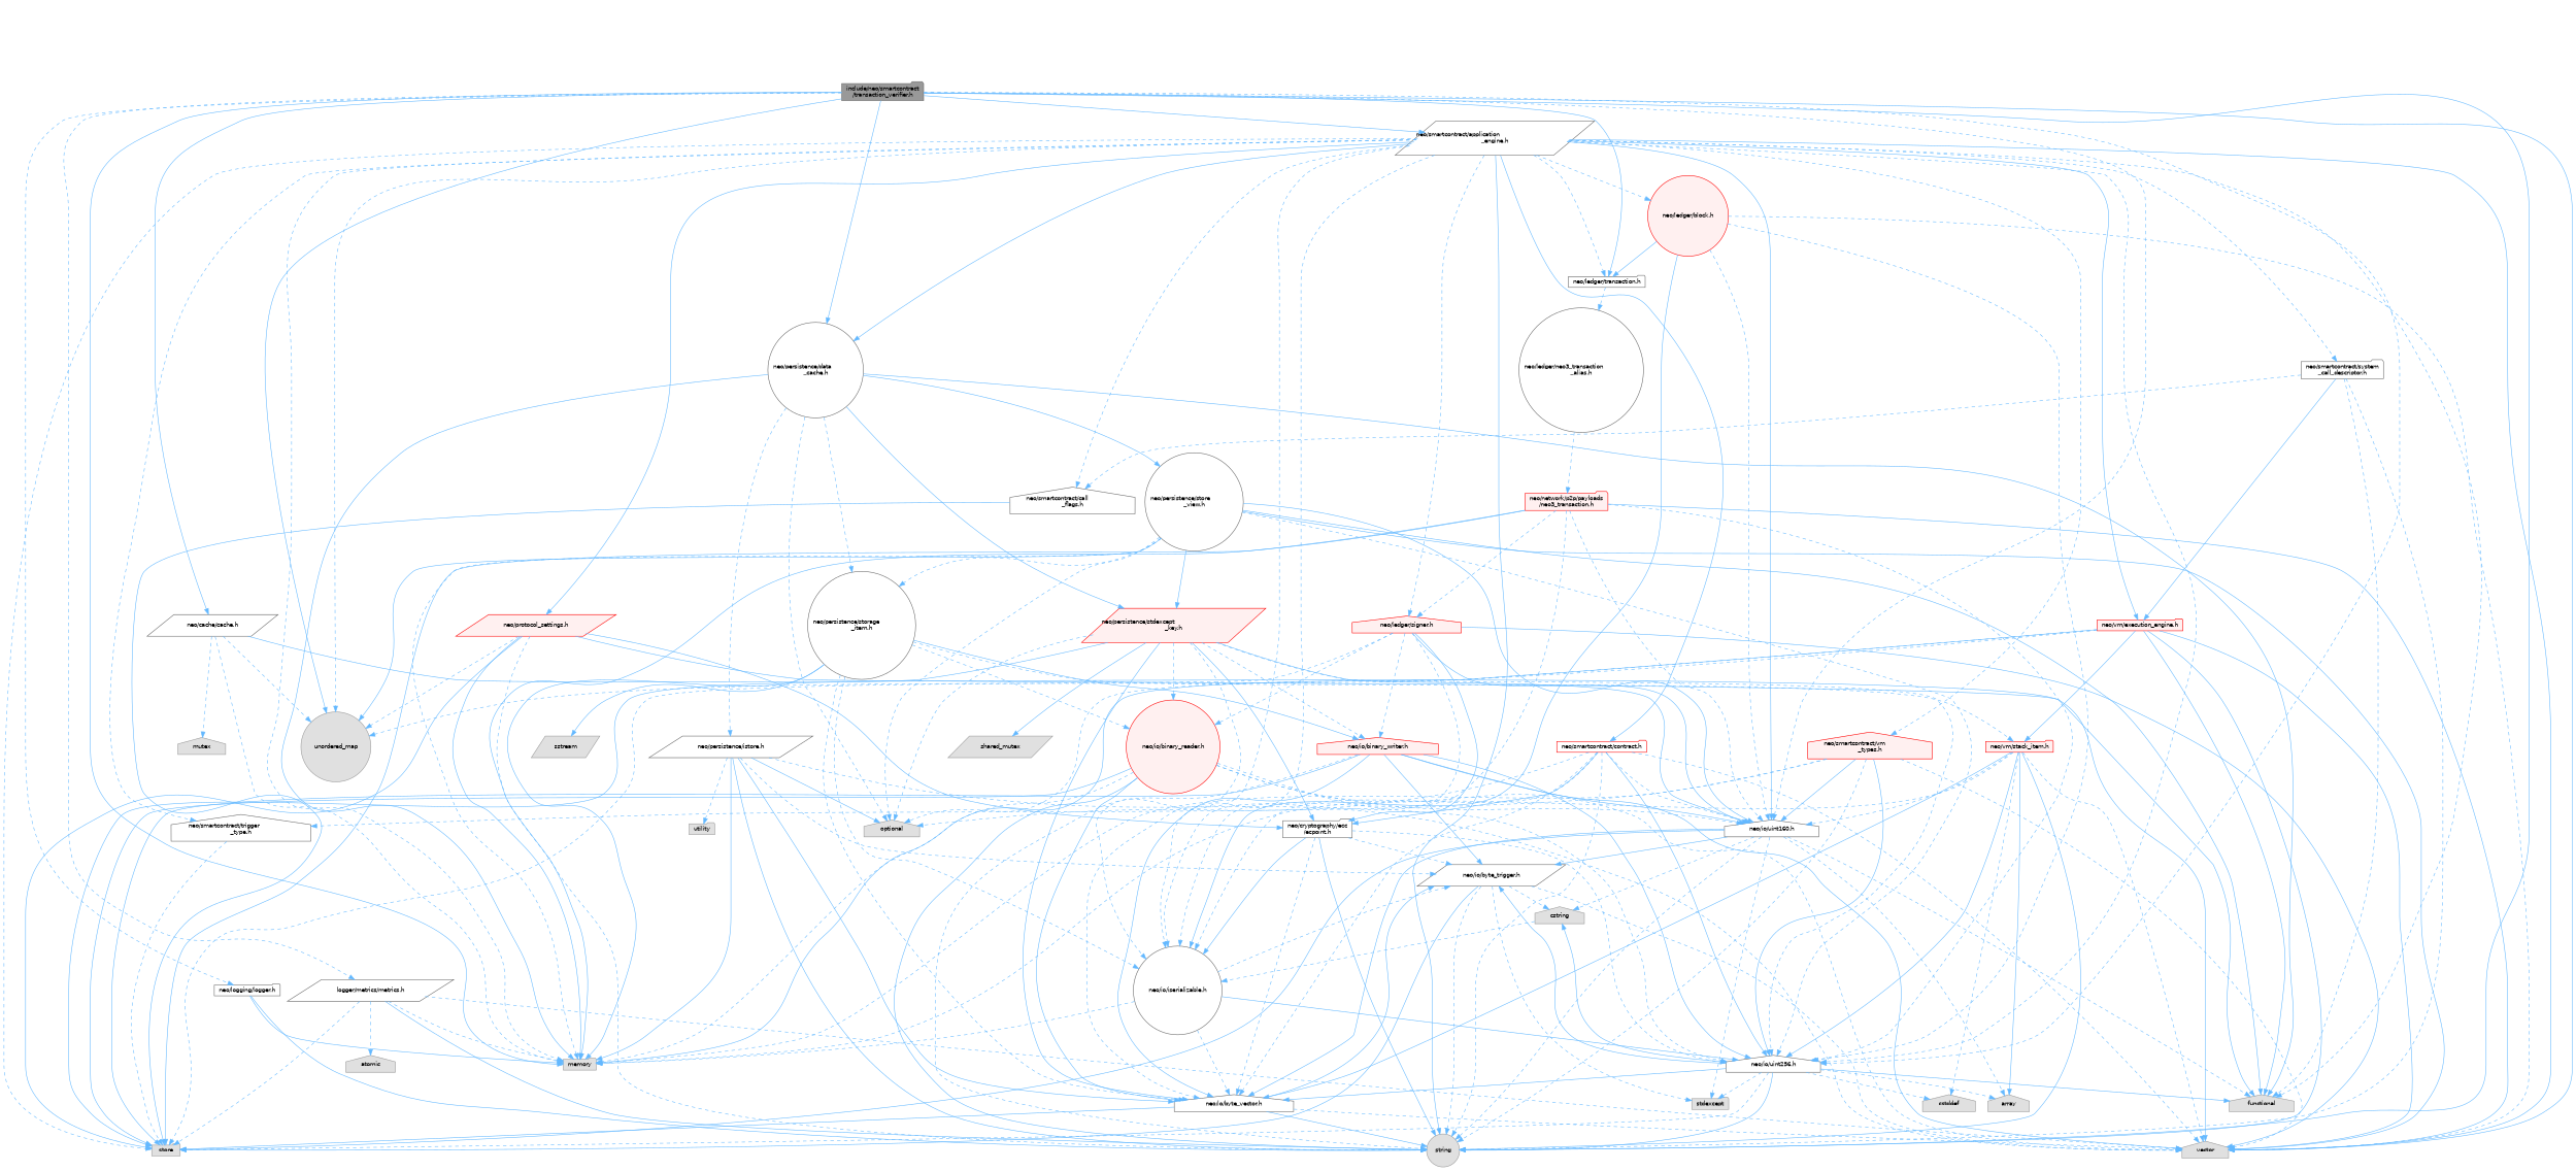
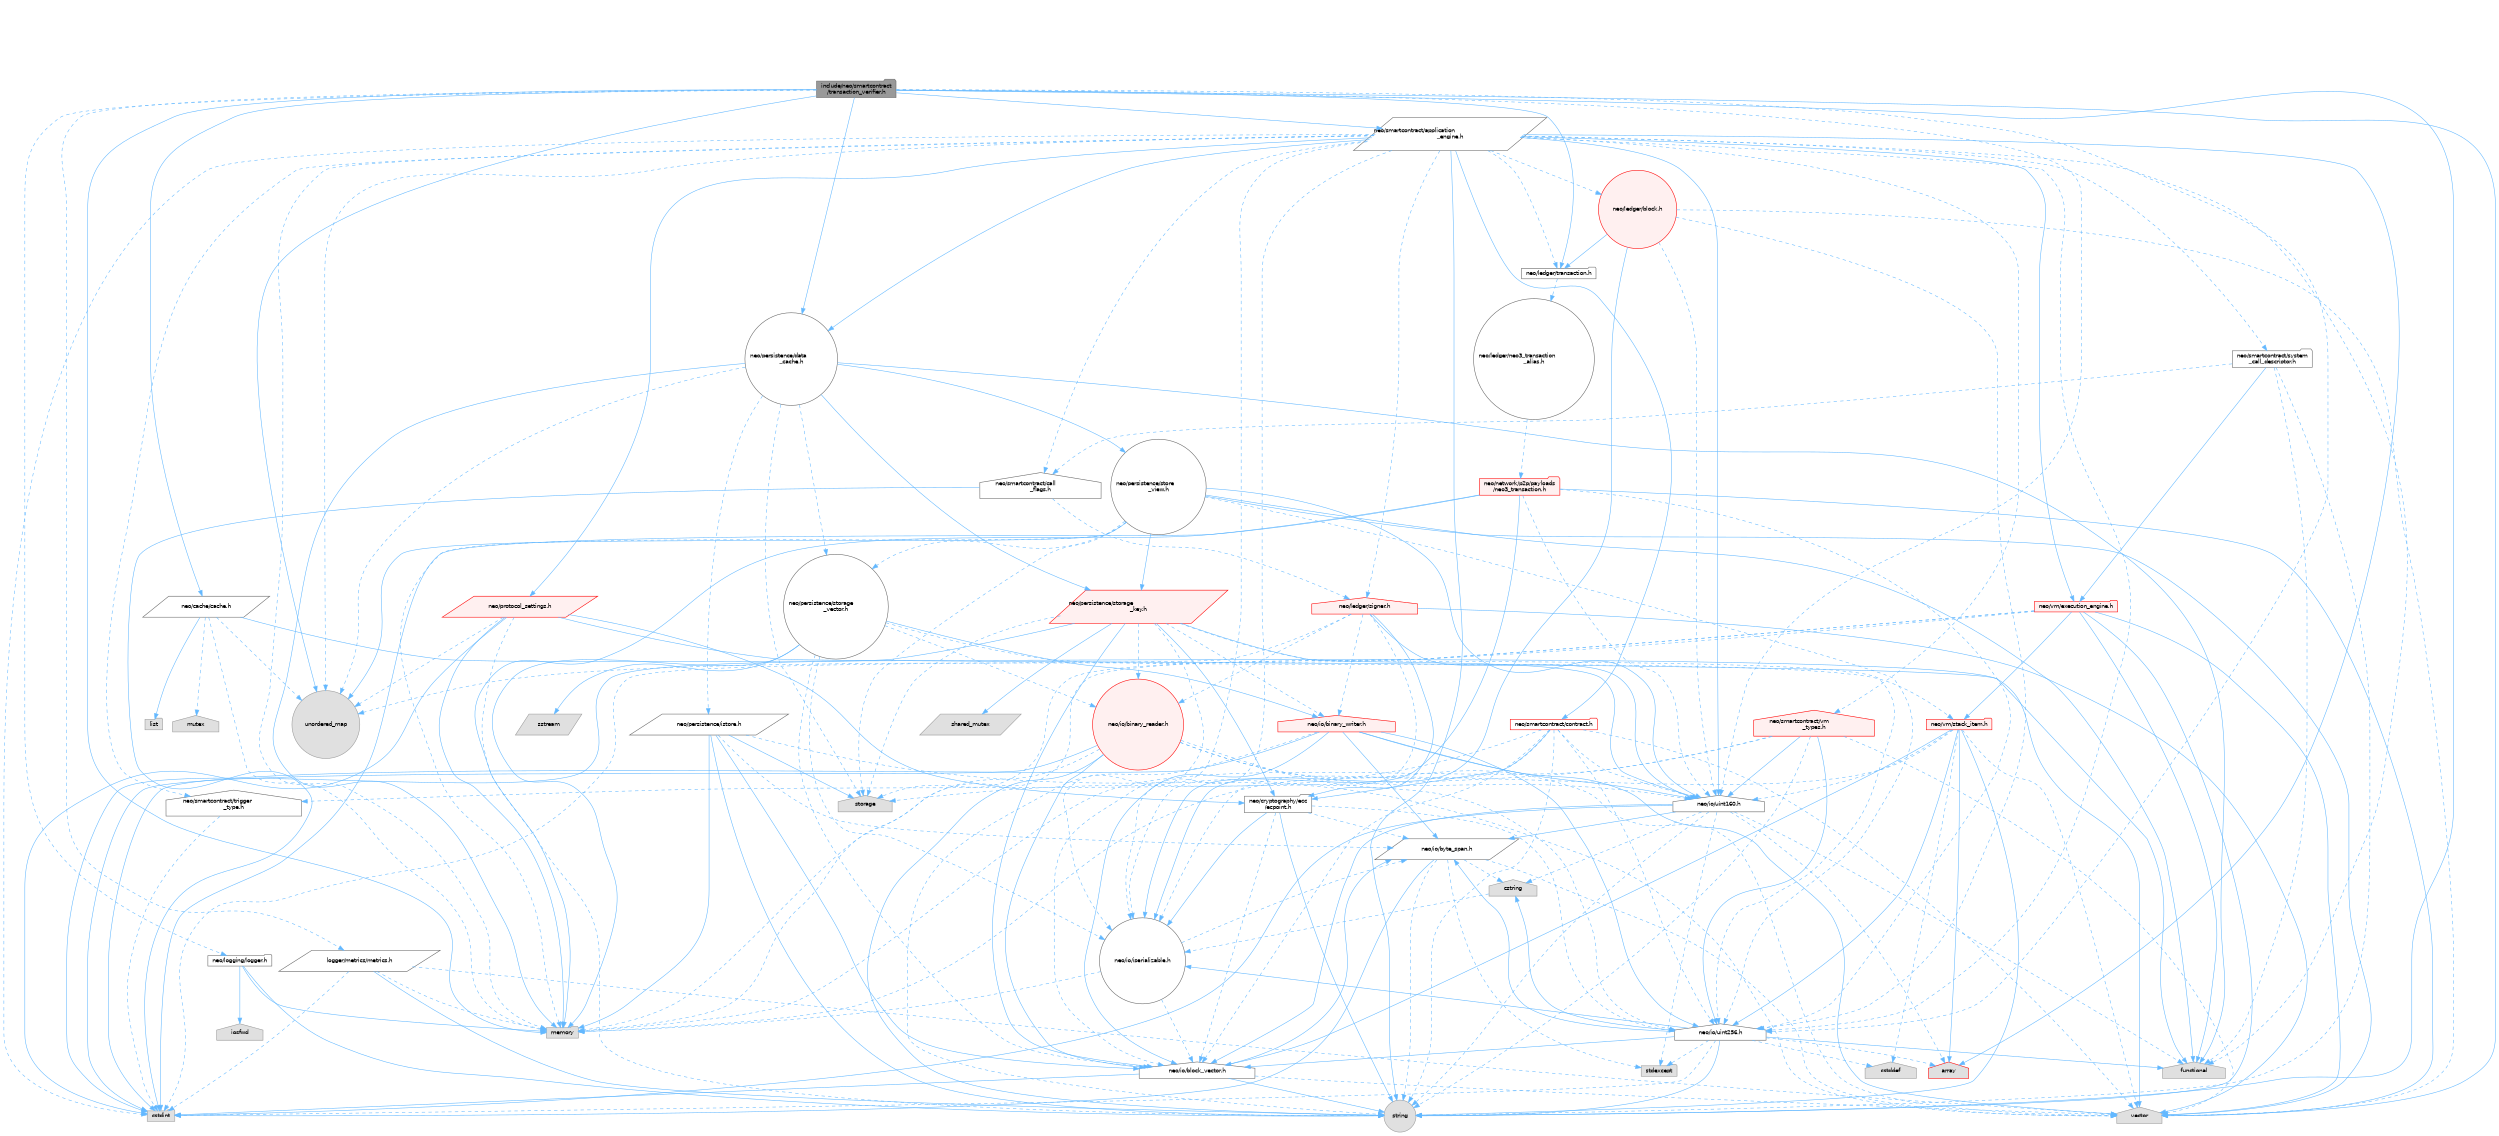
  digraph {
    node [color=grey40 fillcolor=white fontname=Helvetica fontsize=10 shape=house style=filled]
    edge [color=steelblue1 fontname=Helvetica fontsize=10 labelfontname=Helvetica labelfontsize=10 style=dashed]
    n1 [color=gray40 fillcolor=grey60 fontcolor=black height=0.2 label="include/neo/smartcontract\l/transaction_verifier.h" shape=folder width=0.4]
    n2 [height=0.2 label="neo/cache/cache.h" shape=parallelogram width=0.4]
    n3 [color=grey60 fillcolor="#E0E0E0" height=0.2 label=memory shape=folder width=0.4]
    n4 [color=grey60 fillcolor="#E0E0E0" height=0.2 label=unordered_map shape=circle width=0.4]
    n5 [height=0.2 label="neo/io/uint160.h" width=0.4]
    n6 [color=grey60 fillcolor="#E0E0E0" height=0.2 label=string shape=circle width=0.4]
    n7 [color=grey60 fillcolor="#E0E0E0" height=0.2 label=vector width=0.4]
    n8 [height=0.2 label="neo/io/uint256.h" width=0.4]
    n9 [height=0.2 label="neo/ledger/transaction.h" shape=folder width=0.4]
    n10 [height=0.2 label="neo/logging/logger.h" shape=folder width=0.4]
    n11 [height=0.2 label="logger/metrics/metrics.h" shape=parallelogram width=0.4]
    n12 [height=0.2 label="neo/persistence/data\l_cache.h" shape=circle width=0.4]
    n13 [height=0.2 label="neo/smartcontract/application\l_engine.h" shape=parallelogram width=0.4]
    n14 [color=grey60 fillcolor="#E0E0E0" height=0.2 label=functional width=0.4]
+   n15 [color=grey60 fillcolor="#E0E0E0" height=0.2 label=list shape=folder width=0.4]
    n16 [color=grey60 fillcolor="#E0E0E0" height=0.2 label=mutex width=0.4]
-   n17 [height=0.2 label="neo/io/byte_trigger.h" shape=parallelogram width=0.4]
-   n18 [color=grey60 fillcolor="#E0E0E0" height=0.2 label=store shape=folder width=0.4]
+   n17 [height=0.2 label="neo/io/byte_span.h" shape=parallelogram width=0.4]
+   n18 [color=grey60 fillcolor="#E0E0E0" height=0.2 label=cstdint shape=folder width=0.4]
    n19 [color=grey60 fillcolor="#E0E0E0" height=0.2 label=cstring width=0.4]
    n20 [color=grey60 fillcolor="#E0E0E0" height=0.2 label=stdexcept shape=folder width=0.4]
-   n21 [height=0.2 label="neo/io/byte_vector.h" width=0.4]
-   n22 [color=grey60 fillcolor="#E0E0E0" height=0.2 label=array width=0.4]
+   n21 [height=0.2 label="neo/io/block_vector.h" width=0.4]
+   n22 [color=red fillcolor="#E0E0E0" height=0.2 label=array width=0.4]
    n23 [height=0.2 label="neo/io/iserializable.h" shape=circle width=0.4]
    n24 [color=grey60 fillcolor="#E0E0E0" height=0.2 label=cstddef width=0.4]
    n25 [height=0.2 label="neo/ledger/neo3_transaction\l_alias.h" shape=circle width=0.4]
-   n27 [color=grey60 fillcolor="#E0E0E0" height=0.2 label=atomic width=0.4]
+   n26 [color=grey60 fillcolor="#E0E0E0" height=0.2 label=iosfwd width=0.4]
    n28 [height=0.2 label="neo/persistence/istore.h" shape=parallelogram width=0.4]
-   n29 [color=grey60 fillcolor="#E0E0E0" height=0.2 label=optional width=0.4]
-   n30 [height=0.2 label="neo/persistence/storage\l_item.h" shape=circle width=0.4]
-   n31 [color=red fillcolor="#FFF0F0" height=0.2 label="neo/persistence/stdexcept\l_key.h" shape=parallelogram width=0.4]
+   n29 [color=grey60 fillcolor="#E0E0E0" height=0.2 label=storage width=0.4]
+   n30 [height=0.2 label="neo/persistence/storage\l_vector.h" shape=circle width=0.4]
+   n31 [color=red fillcolor="#FFF0F0" height=0.2 label="neo/persistence/storage\l_key.h" shape=parallelogram width=0.4]
    n32 [height=0.2 label="neo/persistence/store\l_view.h" shape=circle width=0.4]
    n33 [color=red fillcolor="#FFF0F0" height=0.2 label="neo/ledger/signer.h" width=0.4]
    n34 [color=red fillcolor="#FFF0F0" height=0.2 label="neo/ledger/block.h" shape=circle width=0.4]
    n35 [color=red fillcolor="#FFF0F0" height=0.2 label="neo/protocol_settings.h" shape=parallelogram width=0.4]
    n36 [height=0.2 label="neo/smartcontract/call\l_flags.h" width=0.4]
    n37 [color=red height=0.2 label="neo/smartcontract/contract.h" shape=folder width=0.4]
    n38 [height=0.2 label="neo/smartcontract/system\l_call_descriptor.h" shape=folder width=0.4]
    n39 [color=red fillcolor="#FFF0F0" height=0.2 label="neo/vm/execution_engine.h" shape=folder width=0.4]
    n40 [height=0.2 label="neo/smartcontract/trigger\l_type.h" width=0.4]
    n41 [color=red fillcolor="#FFF0F0" height=0.2 label="neo/smartcontract/vm\l_types.h" width=0.4]
    n42 [color=red fillcolor="#FFF0F0" height=0.2 label="neo/network/p2p/payloads\l/neo3_transaction.h" shape=folder width=0.4]
    n43 [height=0.2 label="neo/cryptography/ecc\l/ecpoint.h" shape=folder width=0.4]
    n44 [color=red fillcolor="#FFF0F0" height=0.2 label="neo/io/binary_reader.h" shape=circle width=0.4]
    n45 [color=red fillcolor="#FFF0F0" height=0.2 label="neo/io/binary_writer.h" width=0.4]
-   n46 [color=grey60 fillcolor="#E0E0E0" height=0.2 label=utility shape=folder width=0.4]
    n47 [color=red fillcolor="#FFF0F0" height=0.2 label="neo/vm/stack_item.h" shape=folder width=0.4]
    n48 [color=grey60 fillcolor="#E0E0E0" height=0.2 label=sstream shape=parallelogram width=0.4]
    n49 [color=grey60 fillcolor="#E0E0E0" height=0.2 label=shared_mutex shape=parallelogram width=0.4]
    n1 -> n2 [style=solid]
    n1 -> n3 [style=solid]
    n1 -> n4 [style=solid]
    n1 -> n5
    n1 -> n6 [style=solid]
    n1 -> n7 [style=solid]
    n1 -> n8
    n1 -> n9 [style=solid]
    n1 -> n10
    n1 -> n11
    n1 -> n12 [style=solid]
    n1 -> n13 [style=solid]
    n2 -> n3
    n2 -> n4
    n2 -> n14 [style=solid]
+   n2 -> n15 [style=solid]
    n2 -> n16
    n5 -> n6
    n5 -> n14
    n5 -> n17 [style=solid]
    n5 -> n18 [style=solid]
    n5 -> n19
    n5 -> n20
    n5 -> n21 [style=solid]
    n5 -> n22
    n8 -> n6 [style=solid]
    n8 -> n14 [style=solid]
    n8 -> n17 [style=solid]
    n8 -> n18
    n8 -> n19 [style=solid]
    n8 -> n20
    n8 -> n21 [style=solid]
    n8 -> n22
-   n23 -> n8 [style=solid]
+   n8 -> n23 [style=solid]
    n8 -> n24
    n9 -> n25
    n10 -> n3 [style=solid]
    n10 -> n6 [style=solid]
+   n10 -> n26 [style=solid]
    n11 -> n3
    n11 -> n6 [style=solid]
    n11 -> n7
    n11 -> n18
-   n11 -> n27
    n12 -> n3 [style=solid]
+   n12 -> n4
    n12 -> n14 [style=solid]
    n12 -> n28
    n12 -> n29
    n12 -> n30
    n12 -> n31 [style=solid]
    n12 -> n32 [style=solid]
    n13 -> n3
    n13 -> n4
    n13 -> n5 [style=solid]
    n13 -> n6 [style=solid]
-   n13 -> n7 [style=solid]
+   n13 -> n22 [style=solid]
    n13 -> n8
    n13 -> n9
    n13 -> n12 [style=solid]
    n13 -> n14
    n13 -> n18
    n13 -> n21
    n13 -> n23
    n13 -> n33
    n13 -> n34
    n13 -> n35 [style=solid]
    n13 -> n36
    n13 -> n37 [style=solid]
    n13 -> n38
    n13 -> n39 [style=solid]
    n13 -> n40
    n13 -> n41
    n17 -> n6
    n17 -> n7
    n17 -> n18 [style=solid]
    n17 -> n19
    n17 -> n20
    n19 -> n23
    n21 -> n6 [style=solid]
    n21 -> n7
    n21 -> n17 [style=solid]
    n21 -> n18 [style=solid]
    n23 -> n3
    n23 -> n17
    n23 -> n21
    n25 -> n42
    n28 -> n3 [style=solid]
    n28 -> n6 [style=solid]
    n28 -> n7
    n28 -> n17
    n28 -> n21 [style=solid]
    n28 -> n29 [style=solid]
-   n28 -> n46
    n30 -> n3 [style=solid]
    n30 -> n21
    n30 -> n23
    n30 -> n44
    n30 -> n45 [style=solid]
    n30 -> n47
    n30 -> n48 [style=solid]
    n31 -> n5 [style=solid]
    n31 -> n8
    n31 -> n18 [style=solid]
    n31 -> n21 [style=solid]
    n31 -> n23
    n31 -> n29
    n31 -> n43 [style=solid]
    n31 -> n44
    n31 -> n45
    n31 -> n49 [style=solid]
    n32 -> n3
    n32 -> n4 [style=solid]
    n32 -> n5 [style=solid]
    n32 -> n7 [style=solid]
    n32 -> n8
    n32 -> n14 [style=solid]
    n32 -> n29
    n32 -> n30
    n32 -> n31 [style=solid]
    n33 -> n5 [style=solid]
    n33 -> n7 [style=solid]
    n33 -> n18
    n33 -> n23
    n33 -> n43 [style=solid]
    n33 -> n44
    n33 -> n45
    n34 -> n5
    n34 -> n7
    n34 -> n8
    n34 -> n9 [style=solid]
    n34 -> n23 [style=solid]
    n35 -> n3 [style=solid]
    n35 -> n4
    n35 -> n6
    n35 -> n7 [style=solid]
    n35 -> n18 [style=solid]
    n35 -> n43 [style=solid]
    n36 -> n18 [style=solid]
    n37 -> n5
    n37 -> n6
    n37 -> n7
-   n37 -> n8 [style=solid]
+   n37 -> n8
    n37 -> n21
    n37 -> n23
    n37 -> n29
    n37 -> n43 [style=solid]
    n38 -> n6
    n38 -> n14
    n38 -> n36
    n38 -> n39 [style=solid]
-   n39 -> n3 [style=solid]
+   n39 -> n3
    n39 -> n4
    n39 -> n6 [style=solid]
    n39 -> n7 [style=solid]
    n39 -> n14 [style=solid]
    n39 -> n29
    n39 -> n47 [style=solid]
    n40 -> n18
    n41 -> n3
    n41 -> n5 [style=solid]
    n41 -> n6
    n41 -> n7
    n41 -> n8 [style=solid]
    n41 -> n40
    n42 -> n3 [style=solid]
    n42 -> n5
    n42 -> n7 [style=solid]
    n42 -> n8
    n42 -> n18 [style=solid]
-   n42 -> n23
-   n42 -> n33
+   n42 -> n23 [style=solid]
+   n36 -> n33
    n43 -> n6 [style=solid]
    n43 -> n8
    n43 -> n17
    n43 -> n21
    n43 -> n23 [style=solid]
    n44 -> n3
    n44 -> n5
    n44 -> n6 [style=solid]
    n44 -> n7
    n44 -> n8
    n44 -> n18 [style=solid]
    n44 -> n21 [style=solid]
    n45 -> n5 [style=solid]
    n45 -> n6
    n45 -> n7 [style=solid]
    n45 -> n8 [style=solid]
    n45 -> n17 [style=solid]
    n45 -> n18 [style=solid]
    n45 -> n21 [style=solid]
    n47 -> n3
    n47 -> n5
    n47 -> n6 [style=solid]
    n47 -> n7
    n47 -> n8 [style=solid]
    n47 -> n21 [style=solid]
    n47 -> n22 [style=solid]
    n47 -> n24
  }
